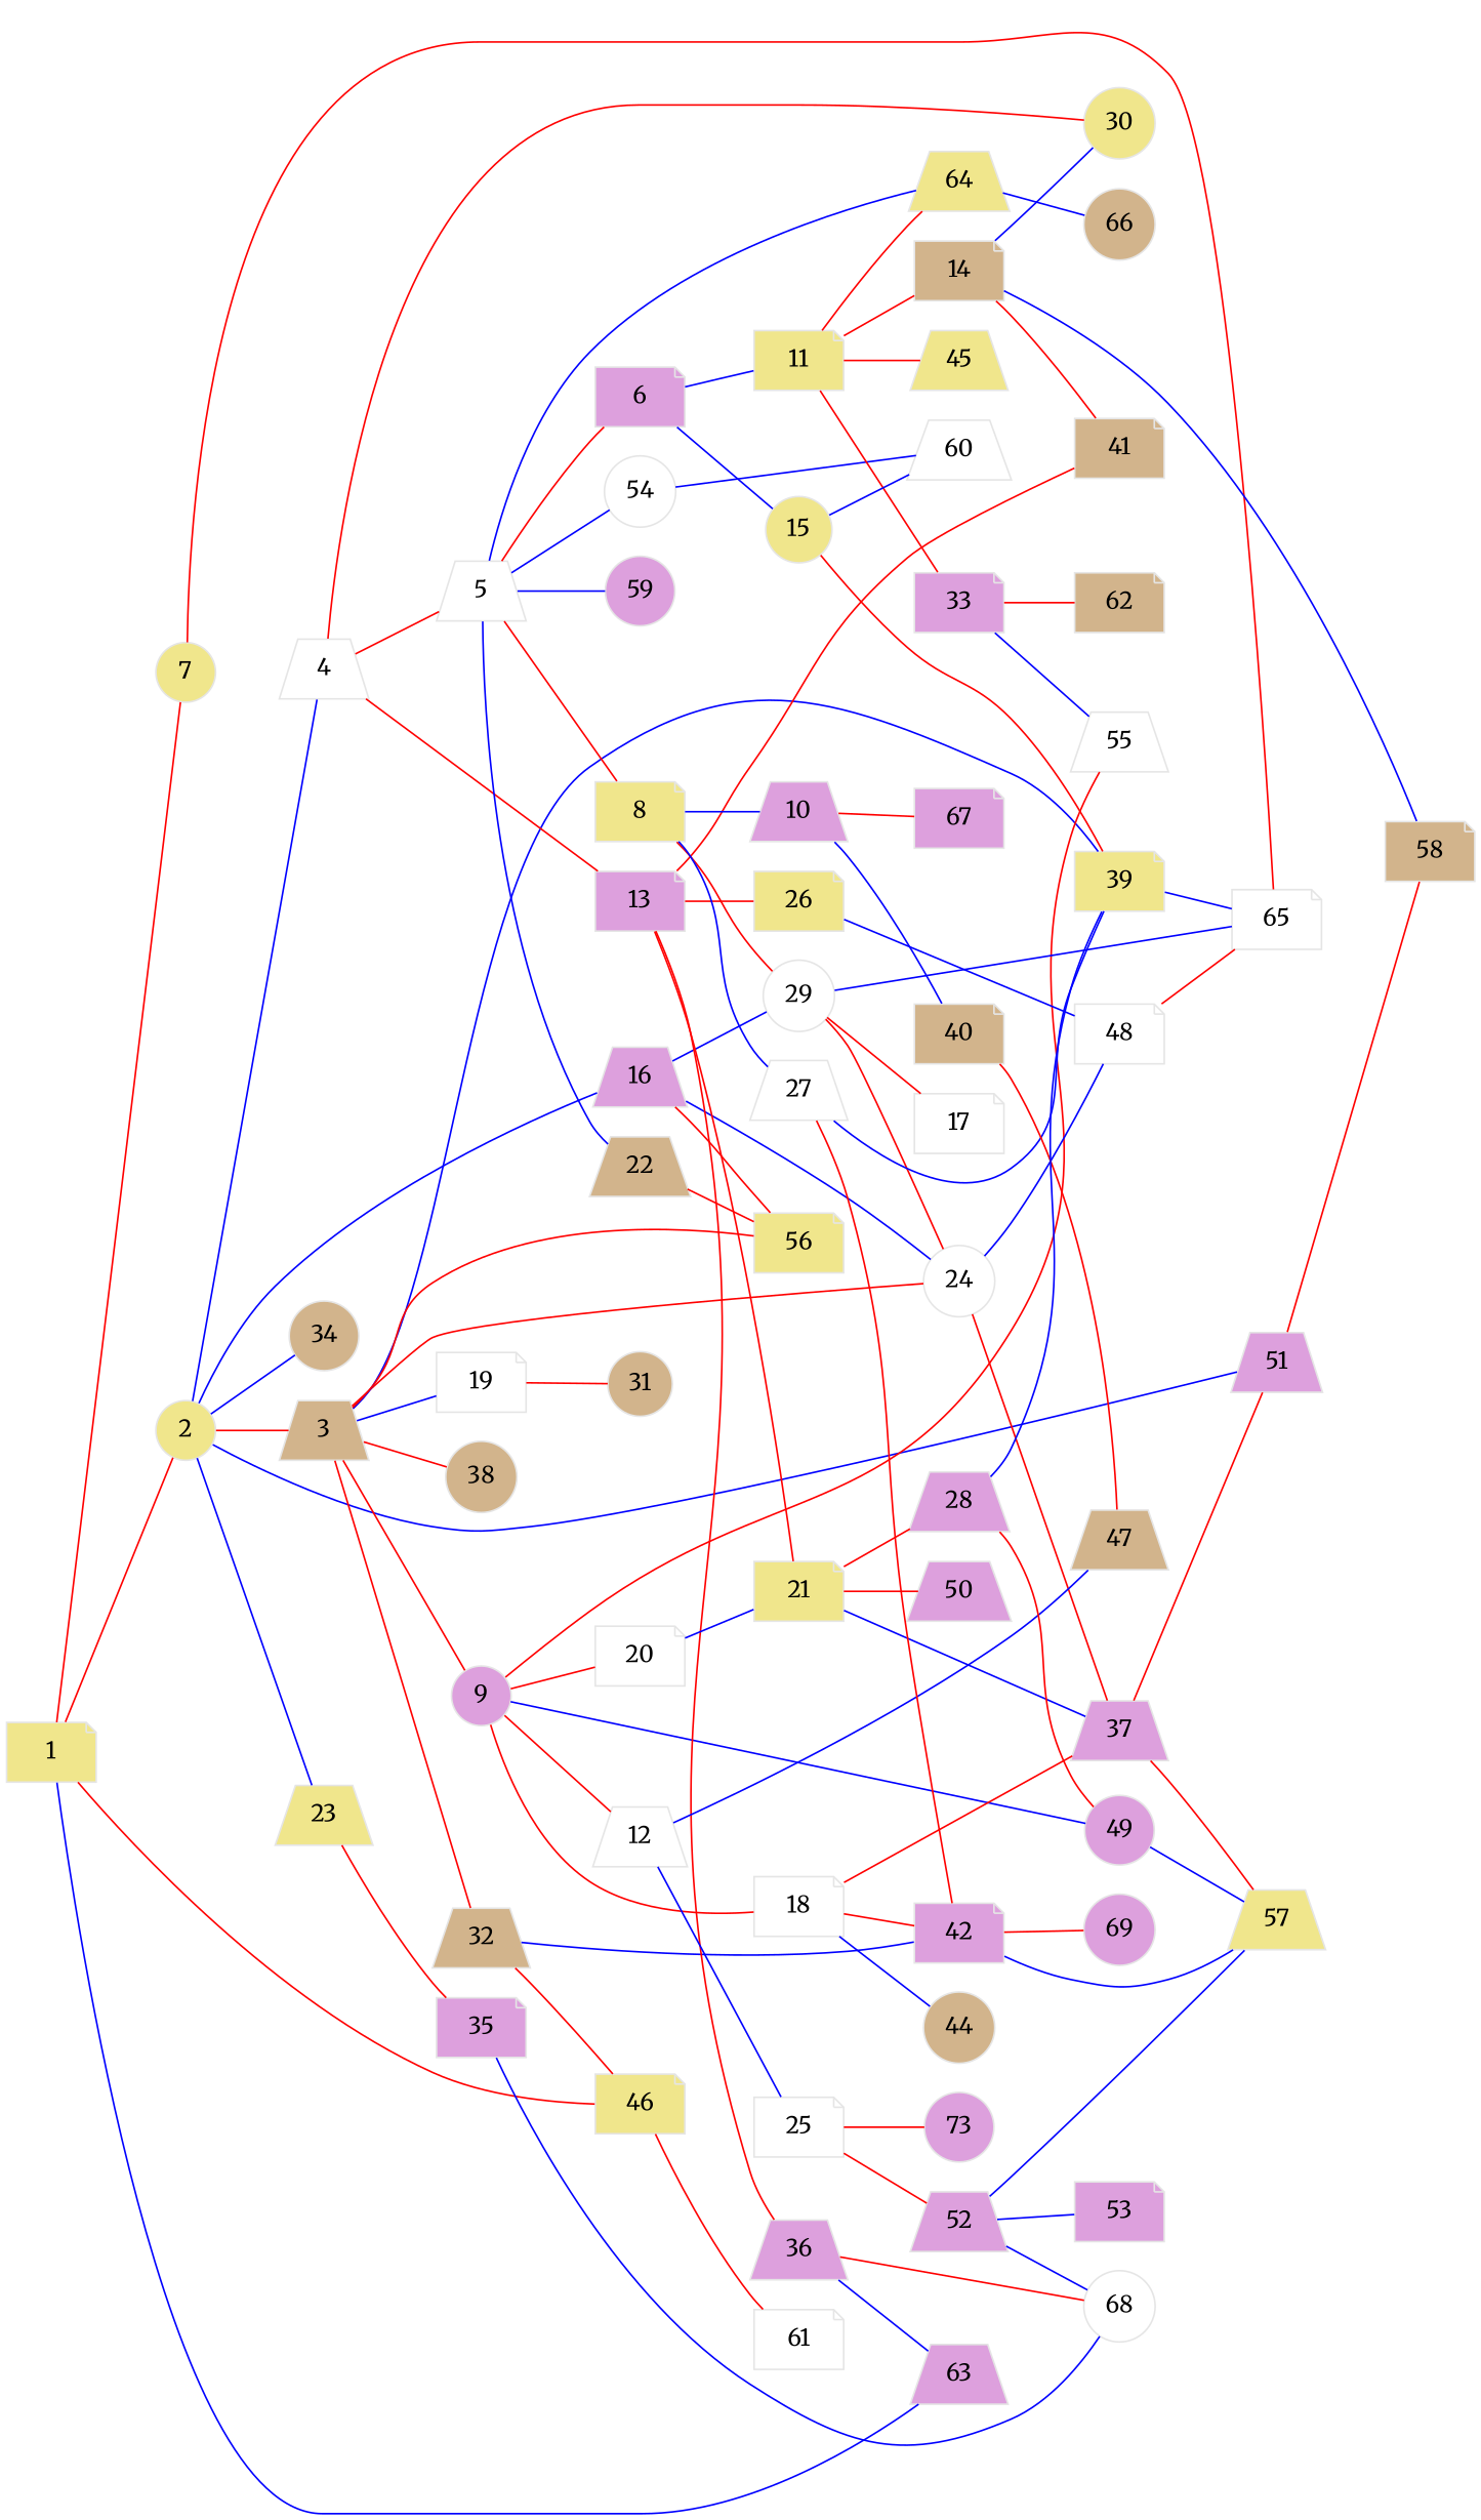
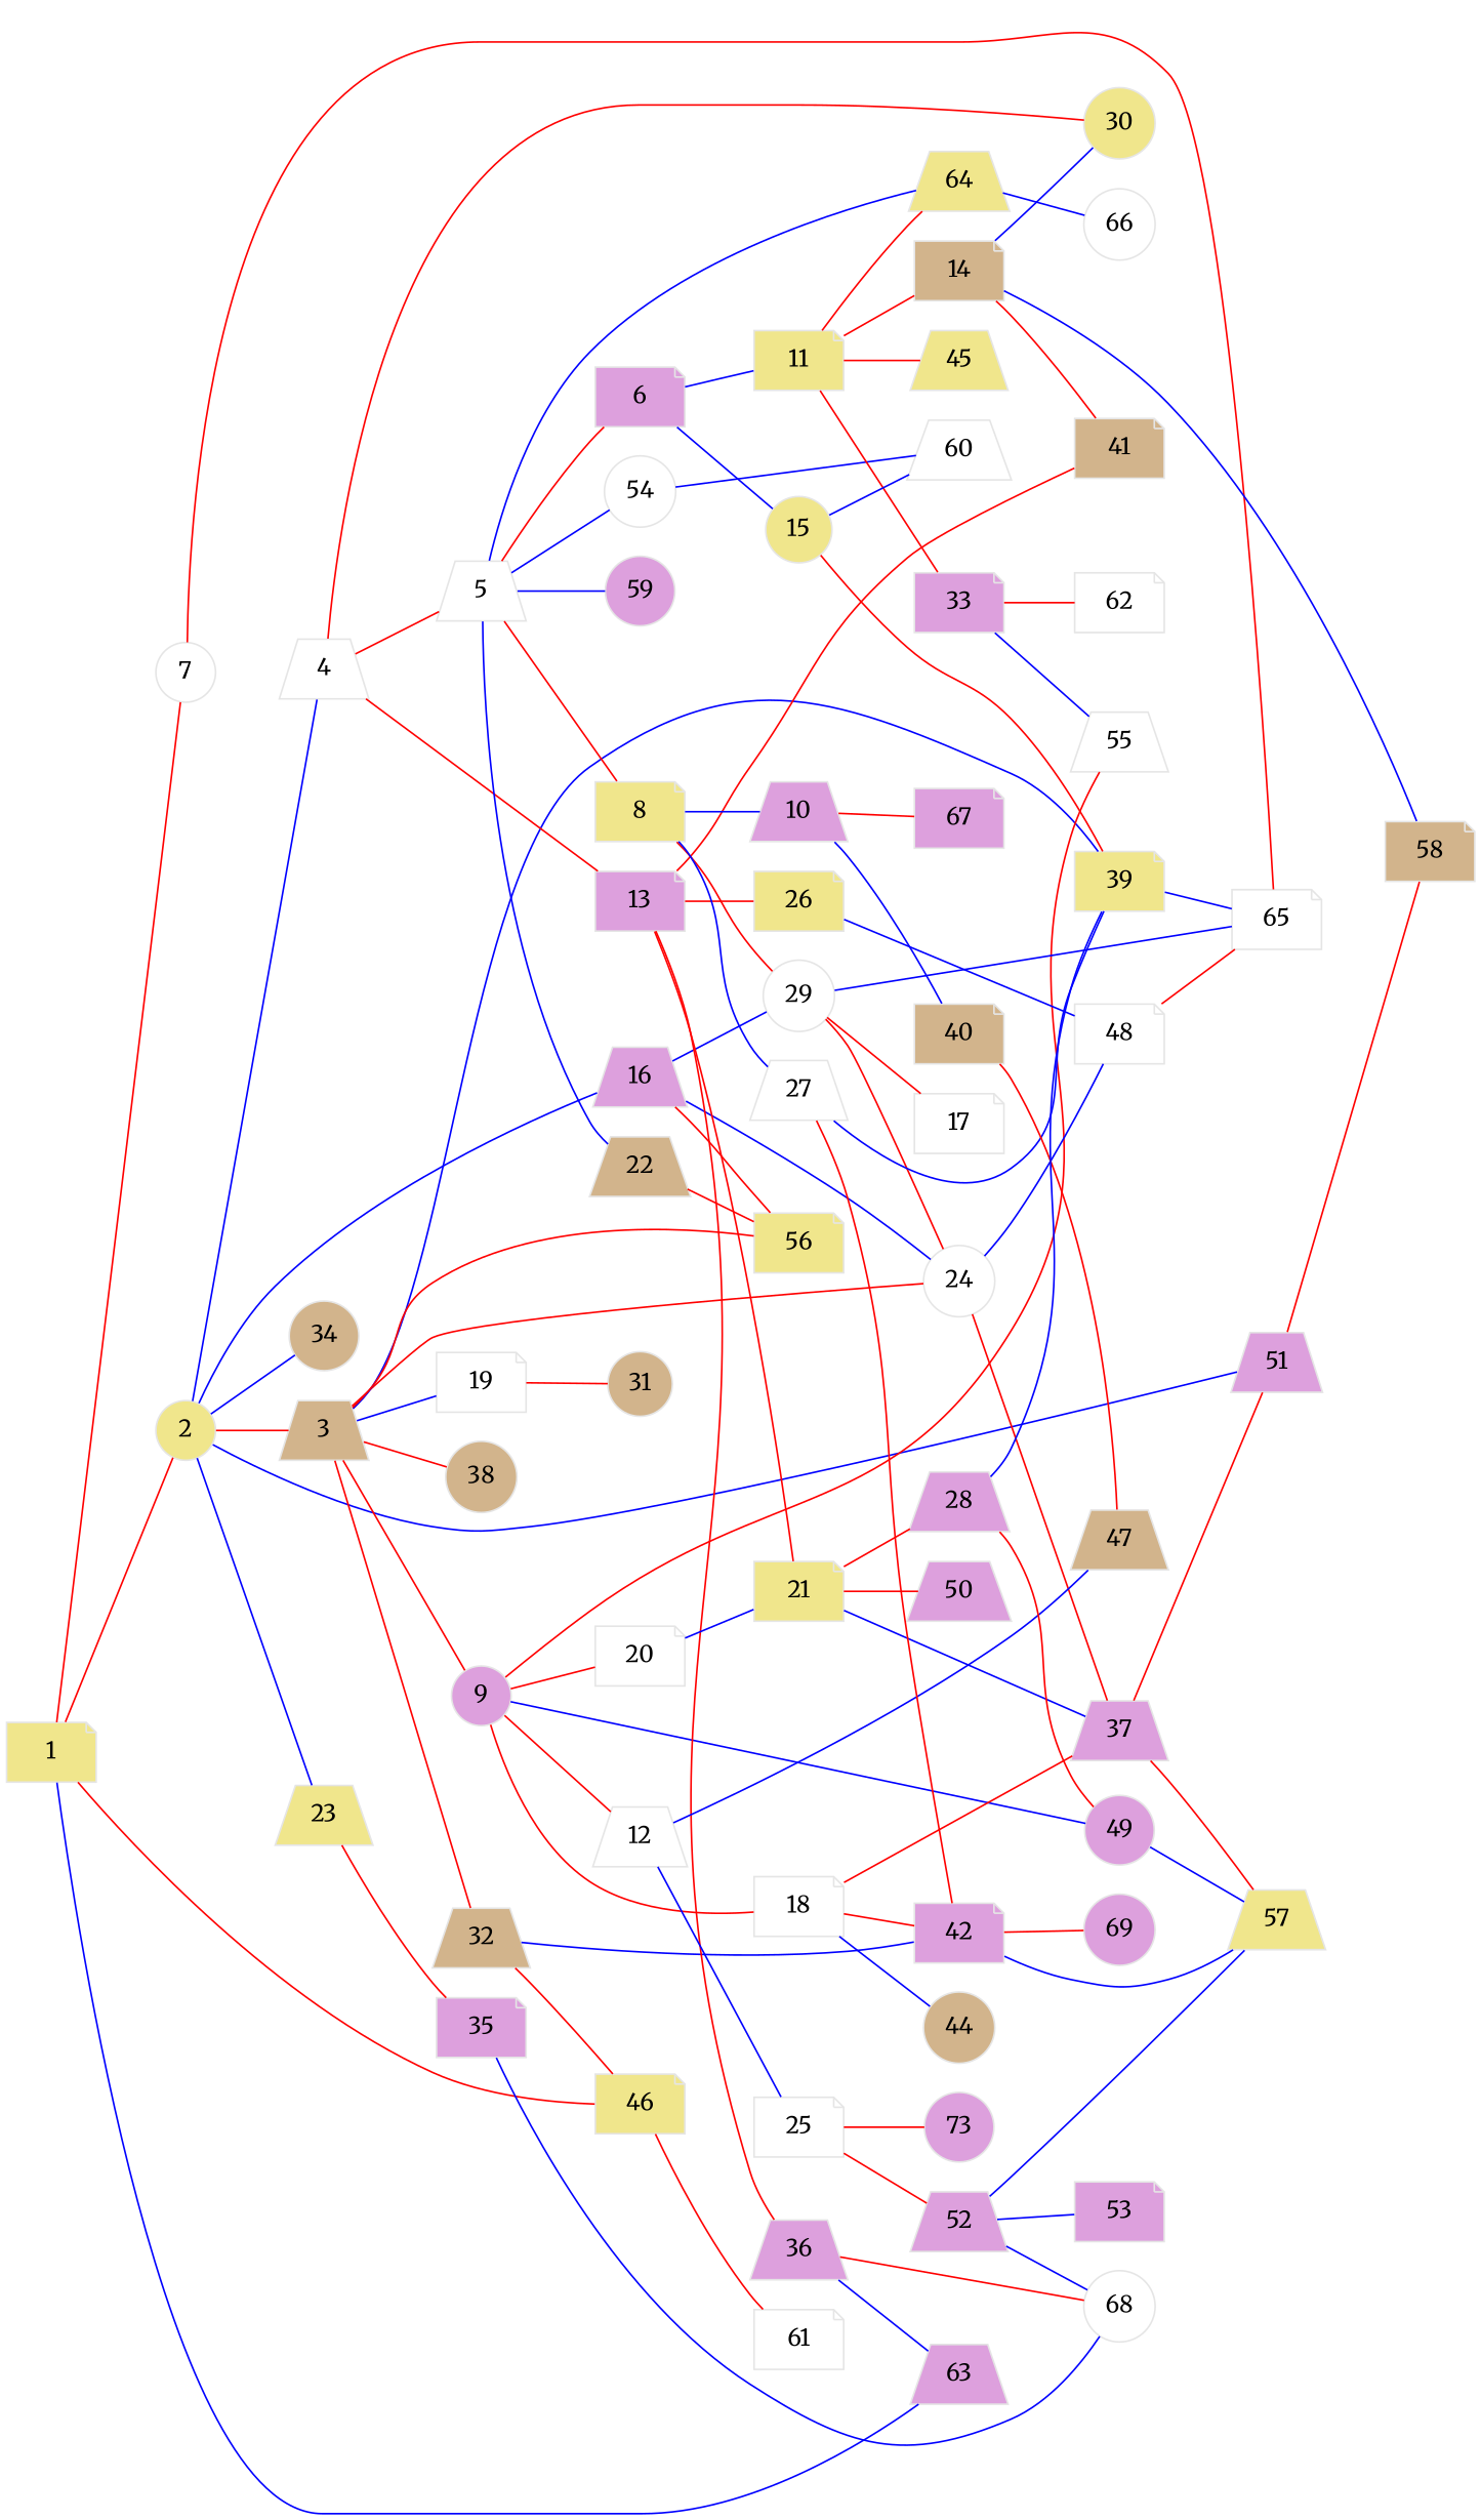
  graph {
    fontname=Merriweather
    rankdir=LR
    node [color=gray90 fillcolor=plum fontname=Merriweather shape=note style=filled]
    edge [color=red fontname=Merriweather]
    1 [fillcolor=khaki]
    2 [fillcolor=khaki shape=circle]
-   7 [fillcolor=khaki shape=circle]
+   7 [fillcolor=white shape=circle]
    46 [fillcolor=khaki]
    63 [shape=trapezium]
    3 [fillcolor=tan shape=trapezium]
    4 [fillcolor=white shape=trapezium]
    16 [shape=trapezium]
    23 [fillcolor=khaki shape=trapezium]
    34 [fillcolor=tan shape=circle]
    51 [shape=trapezium]
    65 [fillcolor=white]
    61 [fillcolor=white]
    9 [shape=circle]
    19 [fillcolor=white]
    24 [fillcolor=white shape=circle]
    32 [fillcolor=tan shape=trapezium]
    38 [fillcolor=tan shape=circle]
    39 [fillcolor=khaki]
    56 [fillcolor=khaki]
    5 [fillcolor=white shape=trapezium]
    13
    30 [fillcolor=khaki shape=circle]
    29 [fillcolor=white shape=circle]
    35
    58 [fillcolor=tan]
    12 [fillcolor=white shape=trapezium]
    18 [fillcolor=white]
    20 [fillcolor=white]
    49 [shape=circle]
    55 [fillcolor=white shape=trapezium]
    31 [fillcolor=tan shape=circle]
    37 [shape=trapezium]
    48 [fillcolor=white]
    42
    6
    8 [fillcolor=khaki]
    22 [fillcolor=tan shape=trapezium]
    54 [fillcolor=white shape=circle]
    59 [shape=circle]
    64 [fillcolor=khaki shape=trapezium]
    21 [fillcolor=khaki]
    26 [fillcolor=khaki]
    36 [shape=trapezium]
    41 [fillcolor=tan]
    11 [fillcolor=khaki]
    15 [fillcolor=khaki shape=circle]
    10 [shape=trapezium]
    27 [fillcolor=white shape=trapezium]
    60 [fillcolor=white shape=trapezium]
-   66 [fillcolor=tan shape=circle]
+   66 [fillcolor=white shape=circle]
    14 [fillcolor=tan]
    33
    45 [fillcolor=khaki shape=trapezium]
    40 [fillcolor=tan]
    67
    17 [fillcolor=white]
    25 [fillcolor=white]
    47 [fillcolor=tan shape=trapezium]
    44 [fillcolor=tan shape=circle]
    57 [fillcolor=khaki shape=trapezium]
-   62 [fillcolor=tan]
+   62 [fillcolor=white]
    n63 [label=73 shape=circle]
    52 [shape=trapezium]
    28 [shape=trapezium]
    50 [shape=trapezium]
    68 [fillcolor=white shape=circle]
    69 [shape=circle]
    53
    1 -- 2
    1 -- 7
    1 -- 46
    1 -- 63 [color=blue]
    2 -- 3
    2 -- 4 [color=blue]
    2 -- 16 [color=blue]
    2 -- 23 [color=blue]
    2 -- 34 [color=blue]
    2 -- 51 [color=blue]
    7 -- 65
    46 -- 61
    3 -- 9
    3 -- 19 [color=blue]
    3 -- 24
    3 -- 32
    3 -- 38
    3 -- 39 [color=blue]
    3 -- 56
    4 -- 5
    4 -- 13
    4 -- 30
    16 -- 24 [color=blue]
    16 -- 56
    16 -- 29 [color=blue]
    23 -- 35
    51 -- 58
    9 -- 12
    9 -- 18
    9 -- 20
    9 -- 49 [color=blue]
    9 -- 55
    19 -- 31
    24 -- 37
    24 -- 48 [color=blue]
    32 -- 46
    32 -- 42 [color=blue]
    39 -- 65 [color=blue]
    5 -- 6
    5 -- 8
    5 -- 22 [color=blue]
    5 -- 54 [color=blue]
    5 -- 59 [color=blue]
    5 -- 64 [color=blue]
    13 -- 21
    13 -- 26
    13 -- 36
    13 -- 41
    29 -- 65 [color=blue]
    29 -- 24
    29 -- 17
    35 -- 68 [color=blue]
    12 -- 25 [color=blue]
    12 -- 47 [color=blue]
    18 -- 37
    18 -- 42
    18 -- 44 [color=blue]
    20 -- 21 [color=blue]
    49 -- 57 [color=blue]
    37 -- 51
    37 -- 57
    48 -- 65
    42 -- 57 [color=blue]
    42 -- 69
    6 -- 11 [color=blue]
    6 -- 15 [color=blue]
    8 -- 29
    8 -- 10 [color=blue]
    8 -- 27 [color=blue]
    22 -- 56
    54 -- 60 [color=blue]
    64 -- 66 [color=blue]
    21 -- 37 [color=blue]
    21 -- 28
    21 -- 50
    26 -- 48 [color=blue]
    36 -- 63 [color=blue]
    36 -- 68
    11 -- 64
    11 -- 14
    11 -- 33
    11 -- 45
    15 -- 39
    15 -- 60 [color=blue]
    10 -- 40 [color=blue]
    10 -- 67
    27 -- 39 [color=blue]
    27 -- 42
    14 -- 30 [color=blue]
    14 -- 58 [color=blue]
    14 -- 41
    33 -- 55 [color=blue]
    33 -- 62
    40 -- 47
    25 -- n63
    25 -- 52
    52 -- 57 [color=blue]
    52 -- 68 [color=blue]
    52 -- 53 [color=blue]
    28 -- 39 [color=blue]
    28 -- 49
  }
